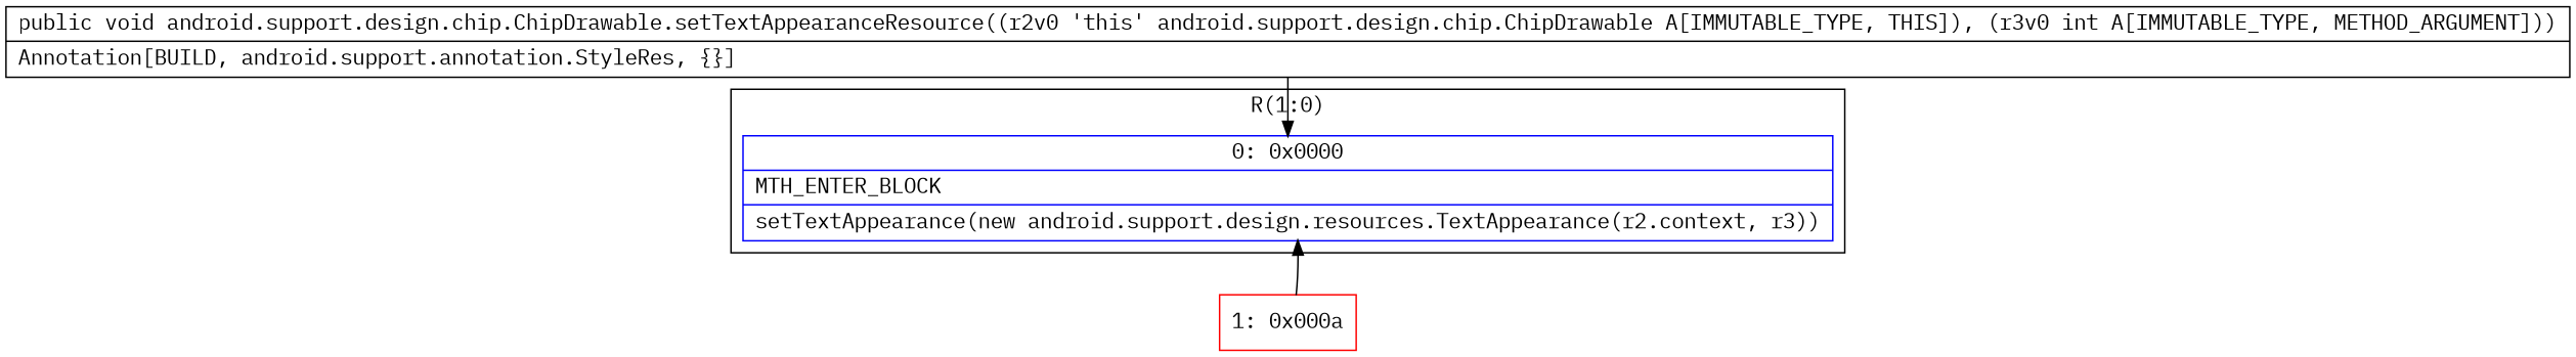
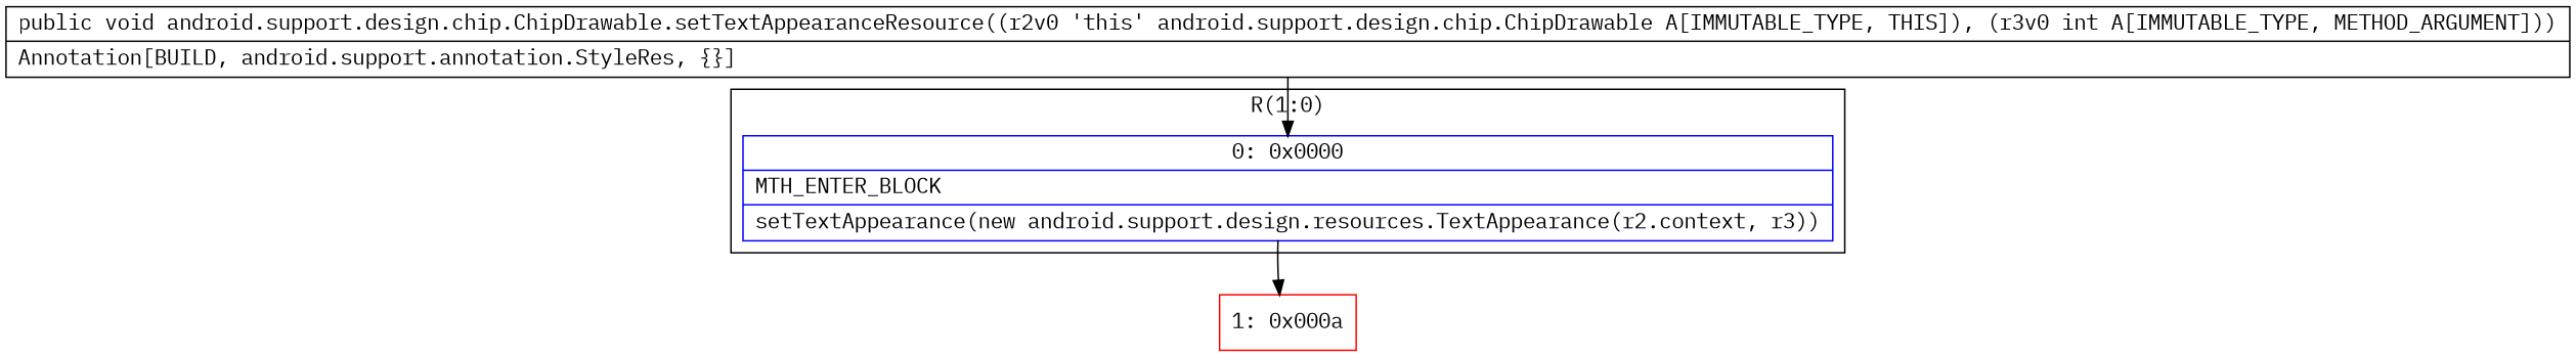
  digraph {
    fontname="IBM Plex Mono"
    node [shape=record fontname="IBM Plex Mono"]
    edge [fontname="IBM Plex Mono"]
    n1 [color=blue label="{0\:\ 0x0000|MTH_ENTER_BLOCK\l|setTextAppearance(new android.support.design.resources.TextAppearance(r2.context, r3))\l}"]
    n2 [color=red label="{1\:\ 0x000a}"]
    n3 [label="{public void android.support.design.chip.ChipDrawable.setTextAppearanceResource((r2v0 'this' android.support.design.chip.ChipDrawable A[IMMUTABLE_TYPE, THIS]), (r3v0 int A[IMMUTABLE_TYPE, METHOD_ARGUMENT]))  | Annotation[BUILD, android.support.annotation.StyleRes, \{\}]\l}"]
    subgraph cluster_1 {
      label="R(1:0)"
      n1
    }
-   n2 -> n1
+   n1 -> n2
    n3 -> n1
  }
